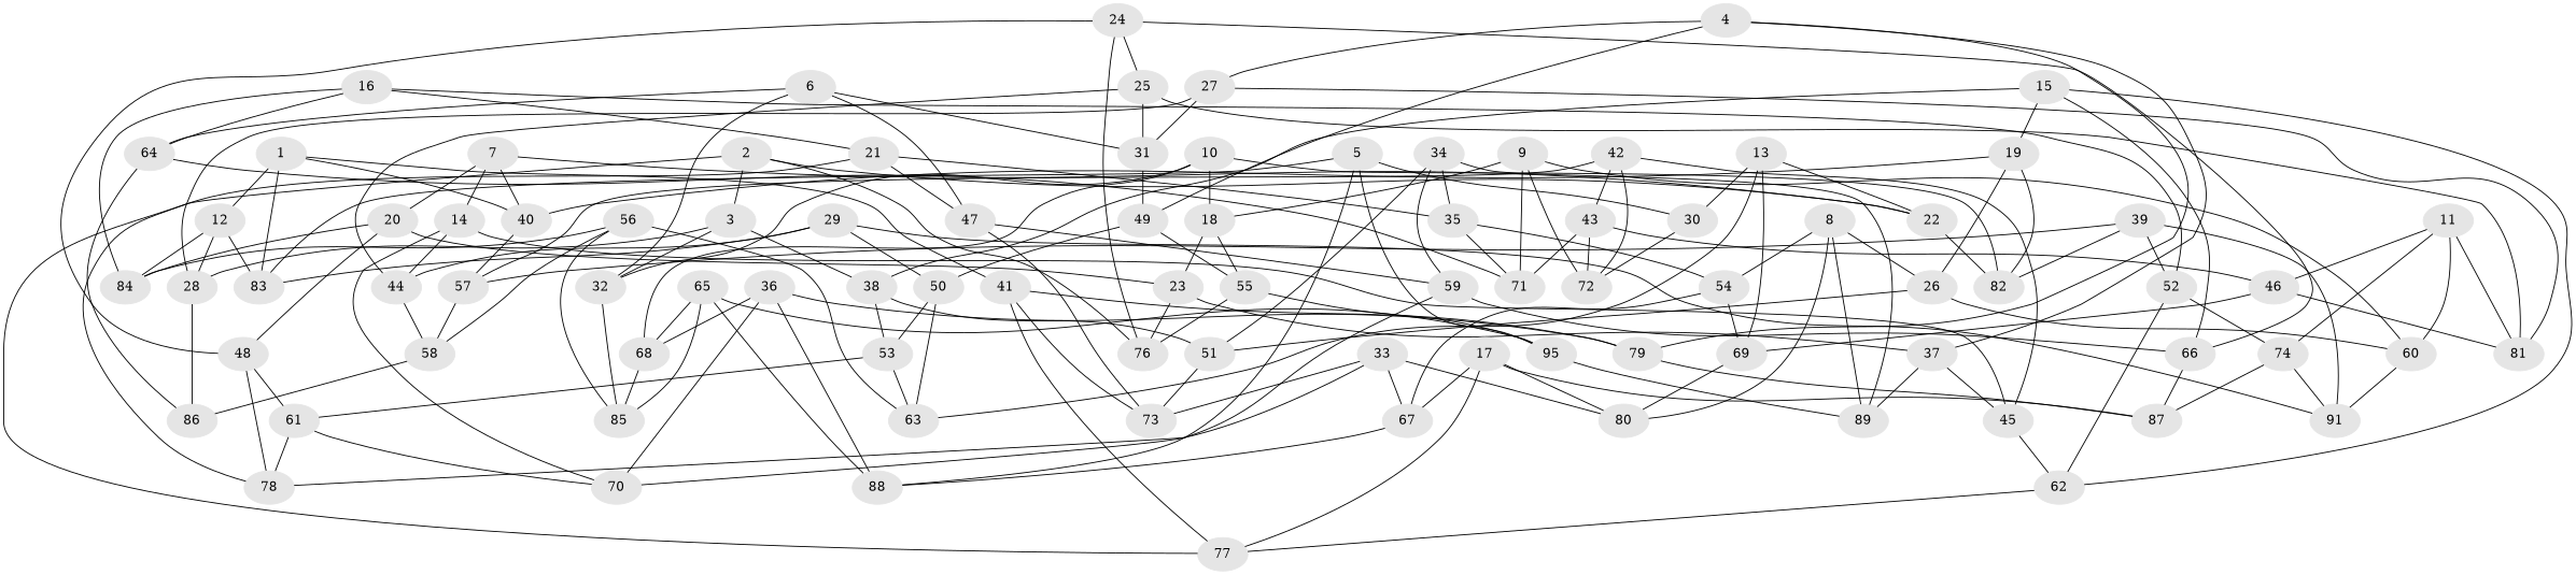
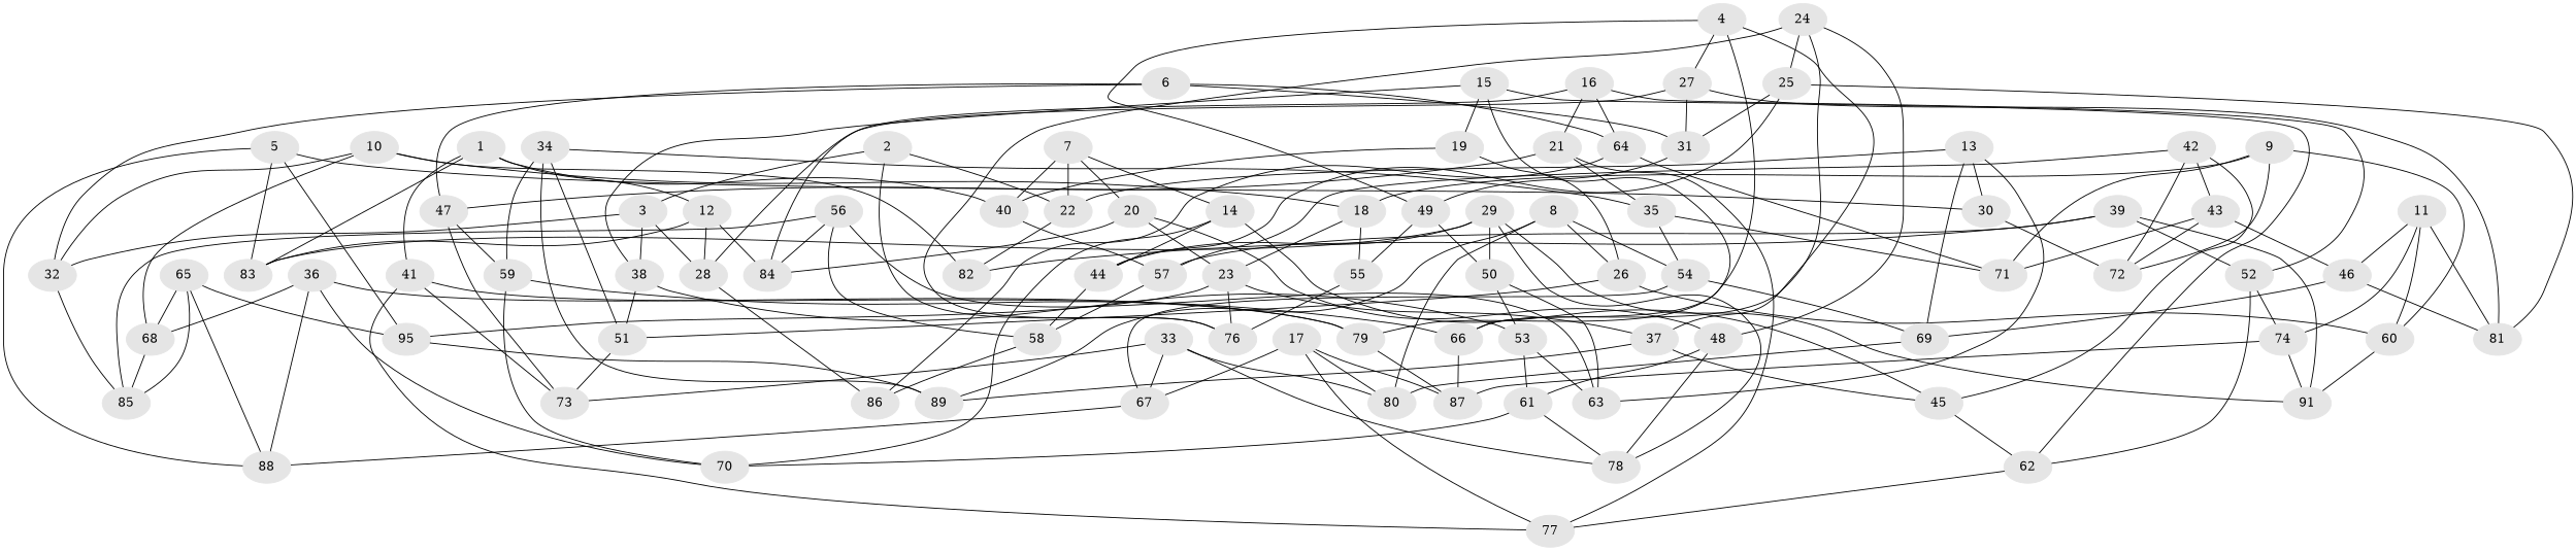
  graph {
    node [color=gray90 style=filled]
    1
    12
    40
    41
    83
    28
    84
    57
    79
    77
    73
    2
    3
    22
    76
    78
    32
    38
    82
    86
    85
    51
    53
    4
    27
    37
    49
    31
    81
    89
    45
    55
    50
    87
    5
    30
    n37 [label=95]
    88
    72
    6
    47
    64
    59
    71
    7
    14
    20
    44
    70
    23
    48
    8
    26
    54
    80
    60
    69
    67
    9
    18
    n61 [label=91]
    10
    68
    11
    46
    74
    13
    63
    58
    62
    15
    19
    66
    16
    21
    52
    35
    17
    61
    24
    25
    29
    33
    34
    36
    39
    42
    43
    56
    65
    1 -- 12
    1 -- 40
    1 -- 41
    1 -- 83
    12 -- 83
    12 -- 28
    12 -- 84
    40 -- 57
    41 -- 79
    41 -- 77
    41 -- 73
    28 -- 86
    57 -- 58
    79 -- 87
    2 -- 3
    2 -- 22
    2 -- 76
-   2 -- 78
+   29 -- 78
    3 -- 28
    3 -- 32
    3 -- 38
    22 -- 82
    32 -- 85
    38 -- 51
    38 -- 53
    51 -- 73
    53 -- 63
    53 -- 61
    4 -- 79
    4 -- 27
    4 -- 37
    4 -- 49
    27 -- 28
    27 -- 31
    27 -- 81
    37 -- 89
    37 -- 45
    49 -- 55
    49 -- 50
    31 -- 49
    45 -- 62
    55 -- 76
-   55 -- n37
+   23 -- n37
    50 -- 53
    50 -- 63
    5 -- 83
    5 -- 30
    5 -- n37
    5 -- 88
    30 -- 72
    n37 -- 89
    6 -- 32
    6 -- 31
    6 -- 47
    6 -- 64
    47 -- 73
    47 -- 59
    64 -- 86
    64 -- 71
    59 -- 70
    59 -- 66
    7 -- 40
    7 -- 22
    7 -- 14
    7 -- 20
    14 -- 45
    14 -- 44
    14 -- 70
    20 -- 84
    20 -- 23
    20 -- 48
    44 -- 58
    23 -- 76
    23 -- 37
    48 -- 78
    48 -- 61
    8 -- 89
    8 -- 26
    8 -- 54
    8 -- 80
    26 -- 51
    26 -- 60
    54 -- 69
    54 -- 67
    60 -- n61
    69 -- 80
    67 -- 88
    9 -- 72
    9 -- 71
    9 -- 60
    9 -- 18
    18 -- 55
    18 -- 23
    10 -- 32
    10 -- 82
    10 -- 18
    10 -- 68
    68 -- 85
    11 -- 81
    11 -- 60
    11 -- 46
    11 -- 74
    46 -- 81
    46 -- 69
    74 -- 87
    74 -- n61
    13 -- 22
    13 -- 30
    13 -- 69
    13 -- 63
    58 -- 86
    62 -- 77
    15 -- 38
    15 -- 62
    15 -- 19
    15 -- 66
    19 -- 40
-   19 -- 82
    19 -- 26
    66 -- 87
    16 -- 84
    16 -- 64
    16 -- 21
    16 -- 52
    21 -- 77
    21 -- 47
    21 -- 35
    52 -- 74
    52 -- 62
    35 -- 71
    35 -- 54
    17 -- 77
    17 -- 87
    17 -- 80
    17 -- 67
    61 -- 78
    61 -- 70
    24 -- 76
    24 -- 48
    24 -- 66
    24 -- 25
    25 -- 31
    25 -- 81
    25 -- 44
    29 -- 83
    29 -- 50
    29 -- 44
    29 -- n61
    33 -- 73
    33 -- 78
    33 -- 80
    33 -- 67
    34 -- 51
    34 -- 89
    34 -- 59
    34 -- 35
    36 -- 79
    36 -- 88
    36 -- 70
    36 -- 68
    39 -- 57
    39 -- 82
    39 -- n61
    39 -- 52
    42 -- 57
    42 -- 45
    42 -- 72
    42 -- 43
    43 -- 72
    43 -- 71
    43 -- 46
    56 -- 84
    56 -- 85
    56 -- 63
    56 -- 58
    65 -- 85
    65 -- n37
    65 -- 88
    65 -- 68
  }
